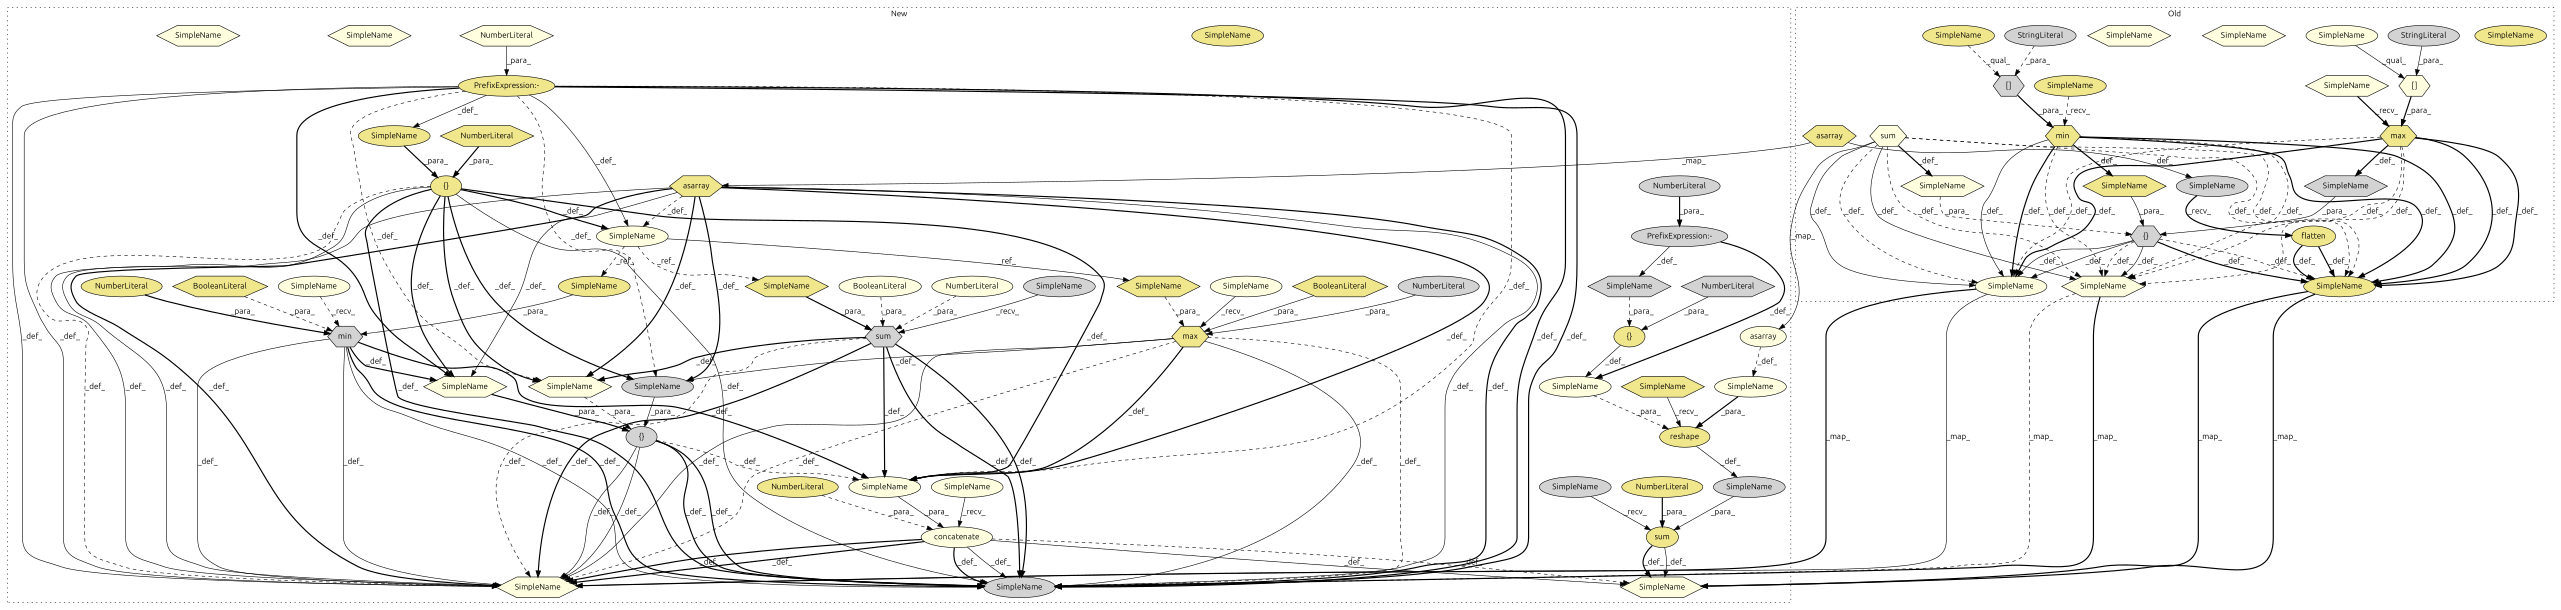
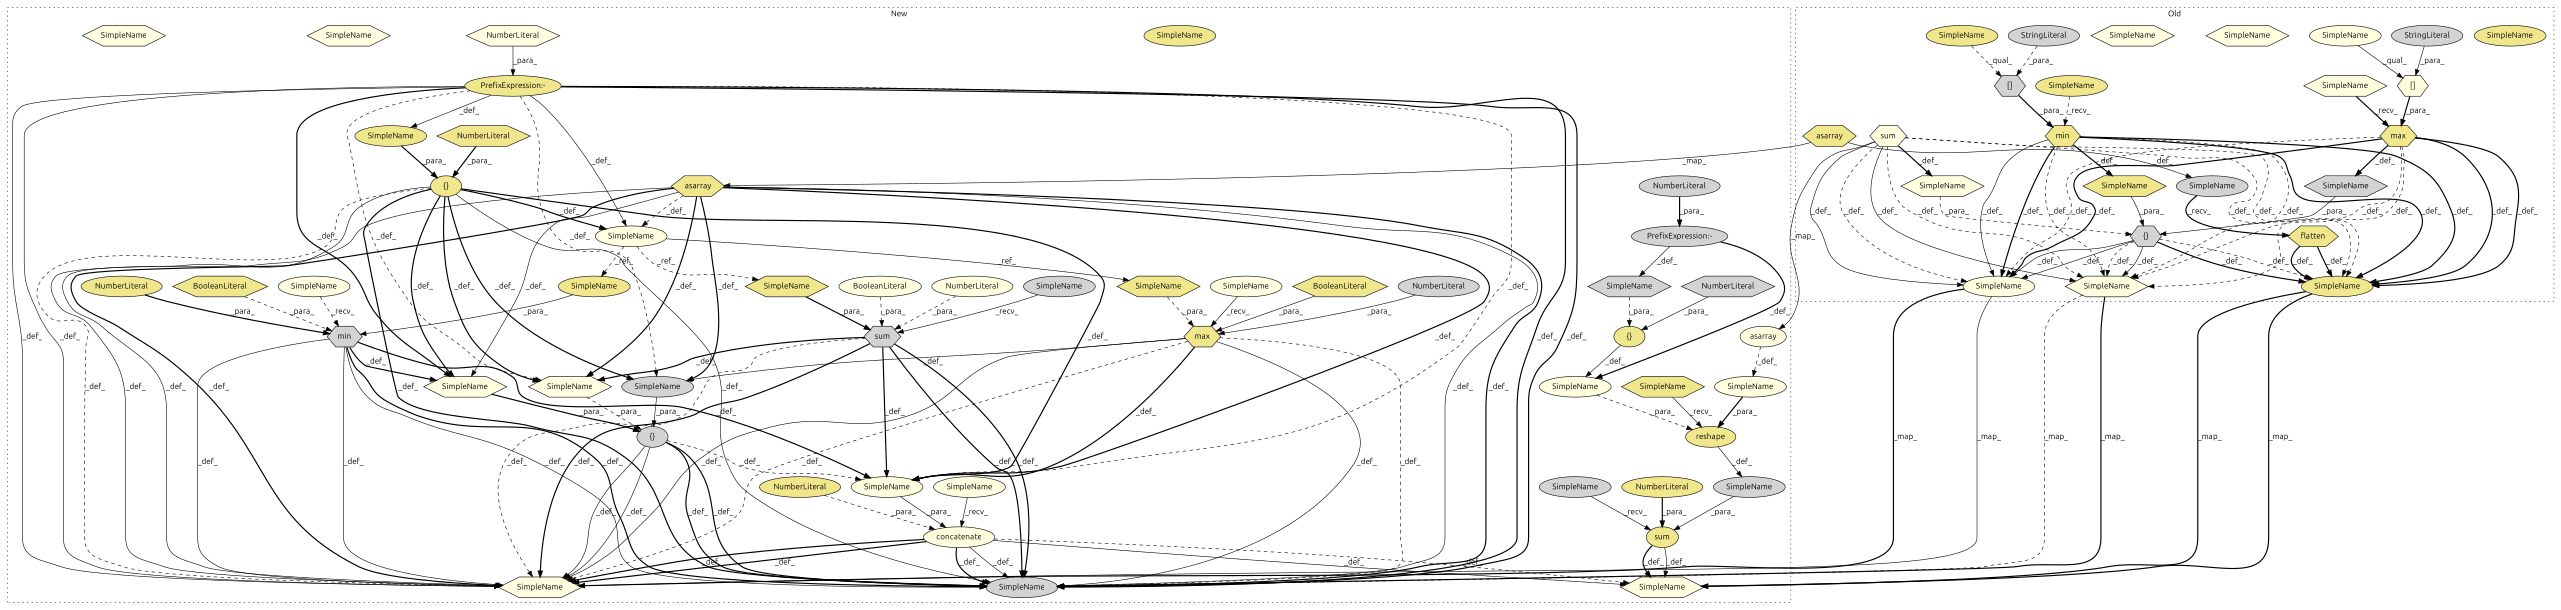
  digraph {
    fontname=Ubuntu
    node [a=42 shape=ellipse style=filled fillcolor=khaki fontname=Ubuntu]
    edge [style=bold fontname=Ubuntu]
    n1 [a=32 l="4,1" label=sum s="20660,20676" shape=hexagon fillcolor=lightyellow]
    n2 [a=4 l="1,1" label="{}" s="20605,20677" shape=hexagon fillcolor=lightgrey]
    n3 [a=32 l="4,1" label=min s="20612,20628" shape=hexagon]
    n4 [a=2 l="4,1" label="[]" s="20616,20627" shape=hexagon fillcolor=lightgrey]
    n5 [l=10 label=SimpleName s=20809]
    n6 [l=10 label=SimpleName s=20809]
-   n7 [a=32 l=9 label=flatten s=20566]
+   n7 [a=32 l=9 label=flatten s=20566 shape=hexagon]
    n8 [a=32 l="8,1" label=asarray s="20544,20564" shape=hexagon]
    n9 [a=32 l="4,1" label=max s="20636,20652" shape=hexagon]
    n10 [label=SimpleName shape=hexagon fillcolor=lightgrey]
    n11 [label=SimpleName shape=hexagon]
    n12 [label=SimpleName shape=hexagon fillcolor=lightyellow]
    n13 [label=SimpleName fillcolor=lightgrey]
    n14 [a=45 l=7 label=StringLiteral s=20620 fillcolor=lightgrey]
    n15 [a=2 l="4,1" label="[]" s="20640,20651" shape=hexagon fillcolor=lightyellow]
    n16 [a=45 l=7 label=StringLiteral s=20644 fillcolor=lightgrey]
    n17 [l=9 label=SimpleName s=20688 shape=hexagon fillcolor=lightyellow]
    n18 [l=9 label=SimpleName s=20688 fillcolor=lightyellow]
    n19 [l=9 label=SimpleName s=20738 shape=hexagon fillcolor=lightyellow]
    n20 [l=9 label=SimpleName s=20738 shape=hexagon fillcolor=lightyellow]
    n21 [l=3 label=SimpleName s=20640 fillcolor=lightyellow]
    n22 [l=3 label=SimpleName s=20616]
    n23 [l=5 label=SimpleName s=20606]
    n24 [l=5 label=SimpleName s=20630 shape=hexagon fillcolor=lightyellow]
    n25 [a=32 l="8,1" label=asarray s="21402,21422" fillcolor=lightyellow]
    n26 [l=10 label=SimpleName s=21716]
    n27 [l=10 label=SimpleName s=21716 shape=hexagon fillcolor=lightyellow]
    n28 [a=38 l=1 label="PrefixExpression:-" s=21350]
    n29 [a=34 l=1 label=NumberLiteral s=21351 shape=hexagon fillcolor=lightyellow]
    n30 [a=38 l=1 label="PrefixExpression:-" s=21437 fillcolor=lightgrey]
    n31 [a=34 l=1 label=NumberLiteral s=21438 fillcolor=lightgrey]
    n32 [a=4 l="1,1" label="{}" s="21346,21352"]
    n33 [a=34 l=2 label=NumberLiteral s=21347 shape=hexagon]
    n34 [a=4 l="1,1" label="{}" s="21491,21581" fillcolor=lightgrey]
    n35 [a=32 l="12,1" label=concatenate s="21470,21584" fillcolor=lightyellow]
    n36 [a=34 l=1 label=NumberLiteral s=21583]
    n37 [a=4 l="1,1" label="{}" s="21433,21439"]
    n38 [a=34 l=2 label=NumberLiteral s=21434 shape=hexagon fillcolor=lightgrey]
    n39 [l=11 label=SimpleName s=21283 fillcolor=lightyellow]
    n40 [a=32 l="4,1" label=max s="21528,21550" shape=hexagon]
    n41 [a=34 l=1 label=NumberLiteral s=21544 fillcolor=lightgrey]
    n42 [a=32 l="4,1" label=min s="21498,21520" shape=hexagon fillcolor=lightgrey]
    n43 [a=34 l=1 label=NumberLiteral s=21514]
    n44 [a=32 l="8,1" label=asarray s="21315,21335" shape=hexagon]
    n45 [a=9 l=4 label=BooleanLiteral s=21516 shape=hexagon]
    n46 [a=9 l=4 label=BooleanLiteral s=21546 shape=hexagon]
    n47 [a=32 l="4,1" label=sum s="21558,21580" shape=hexagon fillcolor=lightgrey]
    n48 [a=34 l=1 label=NumberLiteral s=21574 fillcolor=lightyellow]
    n49 [a=9 l=4 label=BooleanLiteral s=21576 fillcolor=lightyellow]
    n50 [a=32 l="4,1" label=sum s="21378,21443"]
    n51 [a=34 l=1 label=NumberLiteral s=21442]
    n52 [label=SimpleName fillcolor=lightyellow]
    n53 [label=SimpleName fillcolor=lightgrey]
    n54 [label=SimpleName shape=hexagon fillcolor=lightyellow]
    n55 [label=SimpleName shape=hexagon fillcolor=lightyellow]
    n56 [label=SimpleName shape=hexagon fillcolor=lightgrey]
    n57 [label=SimpleName]
    n58 [label=SimpleName fillcolor=lightgrey]
    n59 [a=32 l="8,1" label=reshape s="21388,21440"]
    n60 [label=SimpleName fillcolor=lightyellow]
    n61 [label=SimpleName fillcolor=lightyellow]
    n62 [l=9 label=SimpleName s=21595 shape=hexagon fillcolor=lightyellow]
    n63 [l=9 label=SimpleName s=21595 shape=hexagon fillcolor=lightyellow]
    n64 [l=9 label=SimpleName s=21645 shape=hexagon fillcolor=lightyellow]
    n65 [l=9 label=SimpleName s=21645 fillcolor=lightgrey]
    n66 [l=5 label=SimpleName s=21382 shape=hexagon]
    n67 [l=5 label=SimpleName s=21522 fillcolor=lightyellow]
    n68 [l=5 label=SimpleName s=21372 fillcolor=lightgrey]
    n69 [l=5 label=SimpleName s=21464 fillcolor=lightyellow]
    n70 [l=5 label=SimpleName s=21552 fillcolor=lightgrey]
    n71 [l=5 label=SimpleName s=21492 fillcolor=lightyellow]
    n72 [l=11 label=SimpleName s=21502]
    n73 [l=11 label=SimpleName s=21562 shape=hexagon]
    n74 [l=11 label=SimpleName s=21532 shape=hexagon]
    subgraph cluster_1 {
      label=Old
      style=dotted
      n1
      n2
      n3
      n4
      n5
      n6
      n7
      n8
      n9
      n10
      n11
      n12
      n13
      n14
      n15
      n16
      n17
      n18
      n19
      n20
      n21
      n22
      n23
      n24
    }
    subgraph cluster_2 {
      label=New
      style=dotted
      n25
      n26
      n27
      n28
      n29
      n30
      n31
      n32
      n33
      n34
      n35
      n36
      n37
      n38
      n39
      n40
      n41
      n42
      n43
      n44
      n45
      n46
      n47
      n48
      n49
      n50
      n51
      n52
      n53
      n54
      n55
      n56
      n57
      n58
      n59
      n60
      n61
      n62
      n63
      n64
      n65
      n66
      n67
      n68
      n69
      n70
      n71
      n72
      n73
      n74
    }
    n1 -> n6 [label=_def_ style=dashed]
    n1 -> n6 [label=_def_ style=dashed]
    n1 -> n12 [label=_def_]
    n1 -> n18 [label=_def_ style=solid]
    n1 -> n18 [label=_def_ style=dashed]
    n1 -> n20 [label=_def_ style=solid]
    n1 -> n20 [label=_def_ style=dashed]
    n1 -> n25 [label=_map_ style=solid]
    n2 -> n6 [label=_def_]
    n2 -> n6 [label=_def_ style=dashed]
    n2 -> n18 [label=_def_ style=solid]
    n2 -> n18 [label=_def_ style=solid]
    n2 -> n20 [label=_def_ style=dashed]
    n2 -> n20 [label=_def_ style=solid]
    n3 -> n6 [label=_def_]
    n3 -> n6 [label=_def_]
    n3 -> n11 [label=_def_]
    n3 -> n18 [label=_def_ style=solid]
    n3 -> n18 [label=_def_]
    n3 -> n20 [label=_def_ style=dashed]
    n3 -> n20 [label=_def_ style=dashed]
    n4 -> n3 [label=_para_]
    n6 -> n27 [label=_map_]
    n6 -> n27 [label=_map_]
    n7 -> n6 [label=_def_]
    n7 -> n6 [label=_def_]
    n8 -> n13 [label=_def_ style=solid]
    n8 -> n44 [label=_map_ style=solid]
    n9 -> n6 [label=_def_]
    n9 -> n6 [label=_def_]
    n9 -> n10 [label=_def_]
    n9 -> n18 [label=_def_ style=dashed]
    n9 -> n18 [label=_def_]
    n9 -> n20 [label=_def_ style=dashed]
    n9 -> n20 [label=_def_ style=dashed]
    n10 -> n2 [label=_para_ style=solid]
    n11 -> n2 [label=_para_ style=solid]
    n12 -> n2 [label=_para_ style=dashed]
    n13 -> n7 [label=_recv_]
    n14 -> n4 [label=_para_ style=dashed]
    n15 -> n9 [label=_para_]
    n16 -> n15 [label=_para_ style=solid]
    n18 -> n63 [label=_map_]
    n18 -> n63 [label=_map_ style=solid]
    n20 -> n65 [label=_map_ style=dashed]
    n20 -> n65 [label=_map_]
    n21 -> n15 [label=_qual_ style=solid]
    n22 -> n4 [label=_qual_ style=dashed]
    n23 -> n3 [label=_recv_ style=dashed]
    n24 -> n9 [label=_recv_]
    n25 -> n60 [label=_def_ style=dashed]
    n28 -> n39 [label=_def_ style=solid]
    n28 -> n52 [label=_def_ style=dashed]
    n28 -> n53 [label=_def_ style=dashed]
    n28 -> n54 [label=_def_ style=dashed]
    n28 -> n55 [label=_def_]
    n28 -> n57 [label=_def_ style=solid]
    n28 -> n63 [label=_def_ style=solid]
    n28 -> n63 [label=_def_ style=solid]
    n28 -> n65 [label=_def_]
    n28 -> n65 [label=_def_]
    n29 -> n28 [label=_para_ style=solid]
    n30 -> n56 [label=_def_ style=solid]
    n30 -> n61 [label=_def_]
    n31 -> n30 [label=_para_]
    n32 -> n39 [label=_def_]
    n32 -> n52 [label=_def_]
    n32 -> n53 [label=_def_]
    n32 -> n54 [label=_def_]
    n32 -> n55 [label=_def_]
    n32 -> n63 [label=_def_ style=dashed]
    n32 -> n63 [label=_def_ style=solid]
    n32 -> n65 [label=_def_]
    n32 -> n65 [label=_def_ style=solid]
    n33 -> n32 [label=_para_]
    n34 -> n52 [label=_def_ style=dashed]
    n34 -> n63 [label=_def_ style=solid]
    n34 -> n63 [label=_def_ style=solid]
    n34 -> n65 [label=_def_]
    n34 -> n65 [label=_def_]
    n35 -> n27 [label=_def_ style=solid]
    n35 -> n27 [label=_def_ style=dashed]
    n35 -> n63 [label=_def_]
    n35 -> n63 [label=_def_]
    n35 -> n65 [label=_def_]
    n35 -> n65 [label=_def_ style=solid]
    n36 -> n35 [label=_para_ style=dashed]
    n37 -> n61 [label=_def_ style=solid]
    n38 -> n37 [label=_para_ style=solid]
    n39 -> n72 [label=_ref_ style=dashed]
    n39 -> n73 [label=_ref_ style=dashed]
    n39 -> n74 [label=_ref_ style=solid]
    n40 -> n52 [label=_def_]
    n40 -> n53 [label=_def_ style=solid]
    n40 -> n63 [label=_def_ style=solid]
    n40 -> n63 [label=_def_ style=dashed]
    n40 -> n65 [label=_def_ style=solid]
    n40 -> n65 [label=_def_ style=dashed]
    n41 -> n40 [label=_para_ style=solid]
    n42 -> n52 [label=_def_]
    n42 -> n55 [label=_def_]
    n42 -> n63 [label=_def_ style=solid]
    n42 -> n63 [label=_def_ style=solid]
    n42 -> n65 [label=_def_ style=solid]
    n42 -> n65 [label=_def_]
    n43 -> n42 [label=_para_]
    n44 -> n39 [label=_def_ style=dashed]
    n44 -> n52 [label=_def_]
    n44 -> n53 [label=_def_]
    n44 -> n54 [label=_def_]
    n44 -> n55 [label=_def_ style=solid]
    n44 -> n63 [label=_def_ style=solid]
    n44 -> n63 [label=_def_]
    n44 -> n65 [label=_def_ style=solid]
    n44 -> n65 [label=_def_]
    n45 -> n42 [label=_para_ style=dashed]
    n46 -> n40 [label=_para_ style=solid]
    n47 -> n52 [label=_def_]
    n47 -> n54 [label=_def_]
    n47 -> n63 [label=_def_ style=dashed]
    n47 -> n63 [label=_def_]
    n47 -> n65 [label=_def_]
    n47 -> n65 [label=_def_]
    n48 -> n47 [label=_para_ style=dashed]
    n49 -> n47 [label=_para_ style=dashed]
    n50 -> n27 [label=_def_ style=solid]
    n50 -> n27 [label=_def_]
    n51 -> n50 [label=_para_]
    n52 -> n35 [label=_para_ style=solid]
    n53 -> n34 [label=_para_ style=solid]
    n54 -> n34 [label=_para_ style=dashed]
    n55 -> n34 [label=_para_]
    n56 -> n37 [label=_para_ style=dashed]
    n57 -> n32 [label=_para_]
    n58 -> n50 [label=_para_ style=solid]
    n59 -> n58 [label=_def_ style=solid]
    n60 -> n59 [label=_para_]
    n61 -> n59 [label=_para_ style=dashed]
    n66 -> n59 [label=_recv_ style=solid]
    n67 -> n40 [label=_recv_ style=solid]
    n68 -> n50 [label=_recv_ style=solid]
    n69 -> n35 [label=_recv_ style=solid]
    n70 -> n47 [label=_recv_ style=solid]
    n71 -> n42 [label=_recv_ style=dashed]
    n72 -> n42 [label=_para_ style=solid]
    n73 -> n47 [label=_para_]
    n74 -> n40 [label=_para_ style=dashed]
  }
